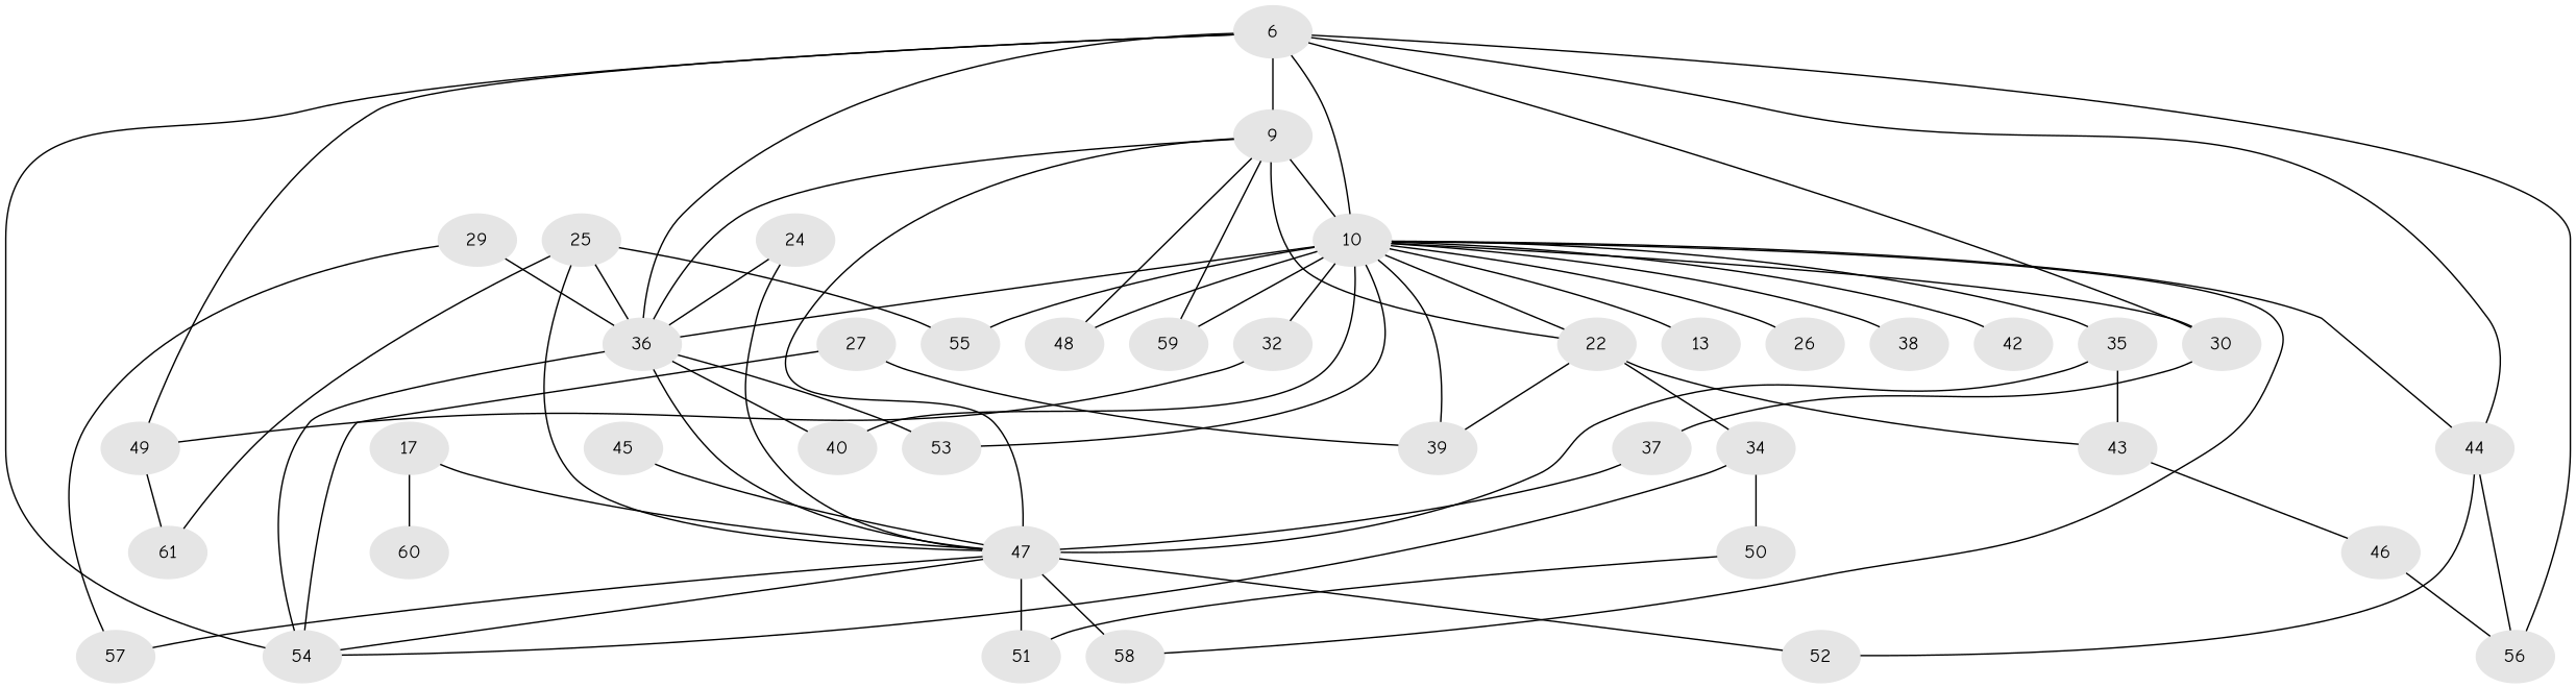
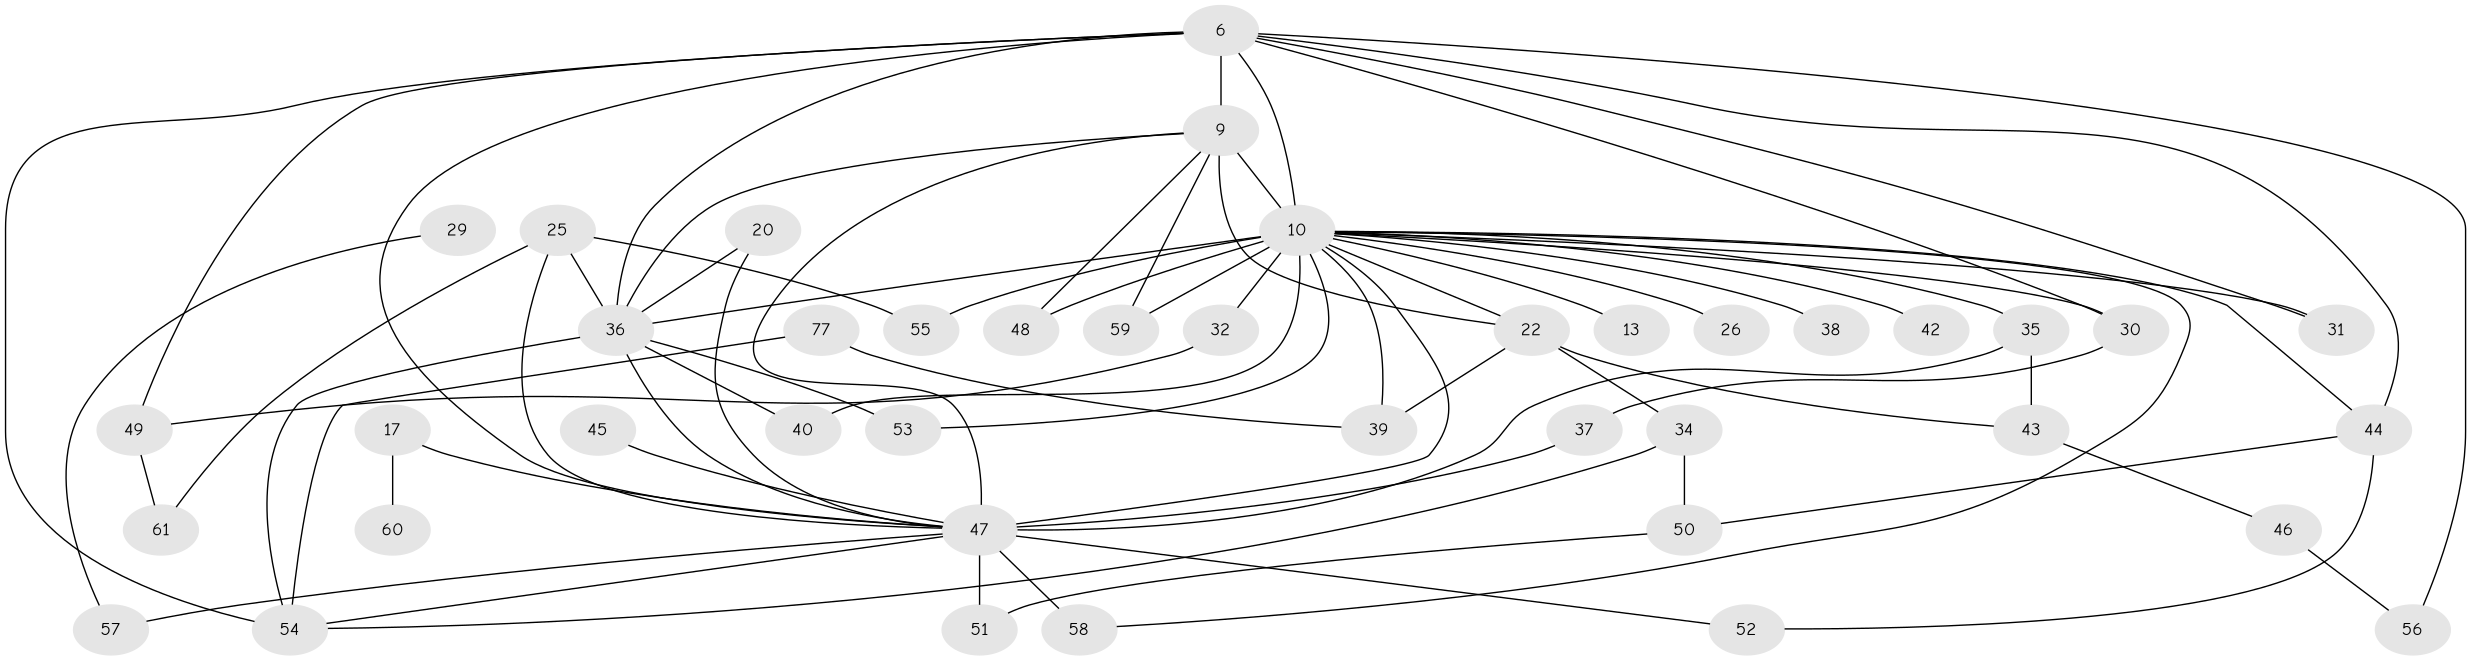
  graph {
    fontname="Comic Neue"
    node [color=gray90 fontname="Comic Neue" style=filled]
    edge [fontname="Comic Neue"]
    6 [super="+2"]
    9 [super="+7"]
    10 [super="+5+3"]
    30
+   31 [super="+14"]
    36 [super="+28+8"]
    44 [super="+21"]
    47 [super="+1"]
    49
    54 [super="+19"]
    56
    22 [super="+18"]
    48
    59
    13
    26
    32 [super="+16"]
    35 [super="+33"]
    38
    39 [super="+23"]
    40 [super="+24"]
    42
    53
    55
    58 [super="+41"]
    37
    50
    52
    57
    51
    61
    34
    43
    46
    17
    60
-   20 [label=24]
+   20
    25
-   27
+   27 [label=77]
    29
    45
    6 -- 9 [weight=4]
    6 -- 10 [weight=6]
    6 -- 30
+   6 -- 31
    6 -- 36 [weight=5]
    6 -- 44 [weight=2]
+   6 -- 47 [weight=2]
    6 -- 49
    6 -- 54
    6 -- 56
    9 -- 10 [weight=6]
    9 -- 36 [weight=5]
    9 -- 47 [weight=2]
    9 -- 22 [weight=3]
    9 -- 48
    9 -- 59
    10 -- 30
+   10 -- 31 [weight=2]
    10 -- 36 [weight=6]
    10 -- 44
+   10 -- 47 [weight=4]
    10 -- 22
    10 -- 48
    10 -- 59
    10 -- 13 [weight=2]
    10 -- 26
    10 -- 32 [weight=3]
    10 -- 35 [weight=2]
    10 -- 38 [weight=2]
    10 -- 39 [weight=2]
    10 -- 40
    10 -- 42 [weight=2]
    10 -- 53
    10 -- 55
    10 -- 58
    30 -- 37
    36 -- 47 [weight=2]
    36 -- 54 [weight=2]
    36 -- 40
    36 -- 53
-   44 -- 56
+   44 -- 50
    44 -- 52
    47 -- 54
    47 -- 58 [weight=2]
    47 -- 52
    47 -- 57
    47 -- 51
    49 -- 61
    22 -- 39
    22 -- 34
    22 -- 43
    32 -- 49
    35 -- 47
    35 -- 43
    37 -- 47
    50 -- 51
    34 -- 54
    34 -- 50
    43 -- 46
    46 -- 56
    17 -- 47
    17 -- 60
    20 -- 36
    20 -- 47
    25 -- 36
    25 -- 47
    25 -- 55
    25 -- 61
    27 -- 54
    27 -- 39
-   29 -- 36 [weight=2]
    29 -- 57
    45 -- 47
  }
